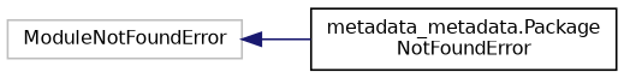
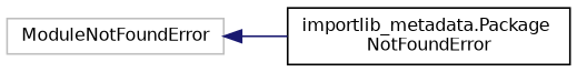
  digraph {
    rankdir=LR
    node [fillcolor=white fontname=Helvetica fontsize=10 shape=record style=filled]
    n1 [color=grey75 height=0.2 label=ModuleNotFoundError width=0.4]
-   n2 [color=black height=0.2 label="metadata_metadata.Package\lNotFoundError" width=0.4]
+   n2 [color=black height=0.2 label="importlib_metadata.Package\lNotFoundError" width=0.4]
    n1 -> n2 [color=midnightblue dir=back fontname=Helvetica fontsize=10 labelfontname=Helvetica labelfontsize=10 style=solid]
  }
